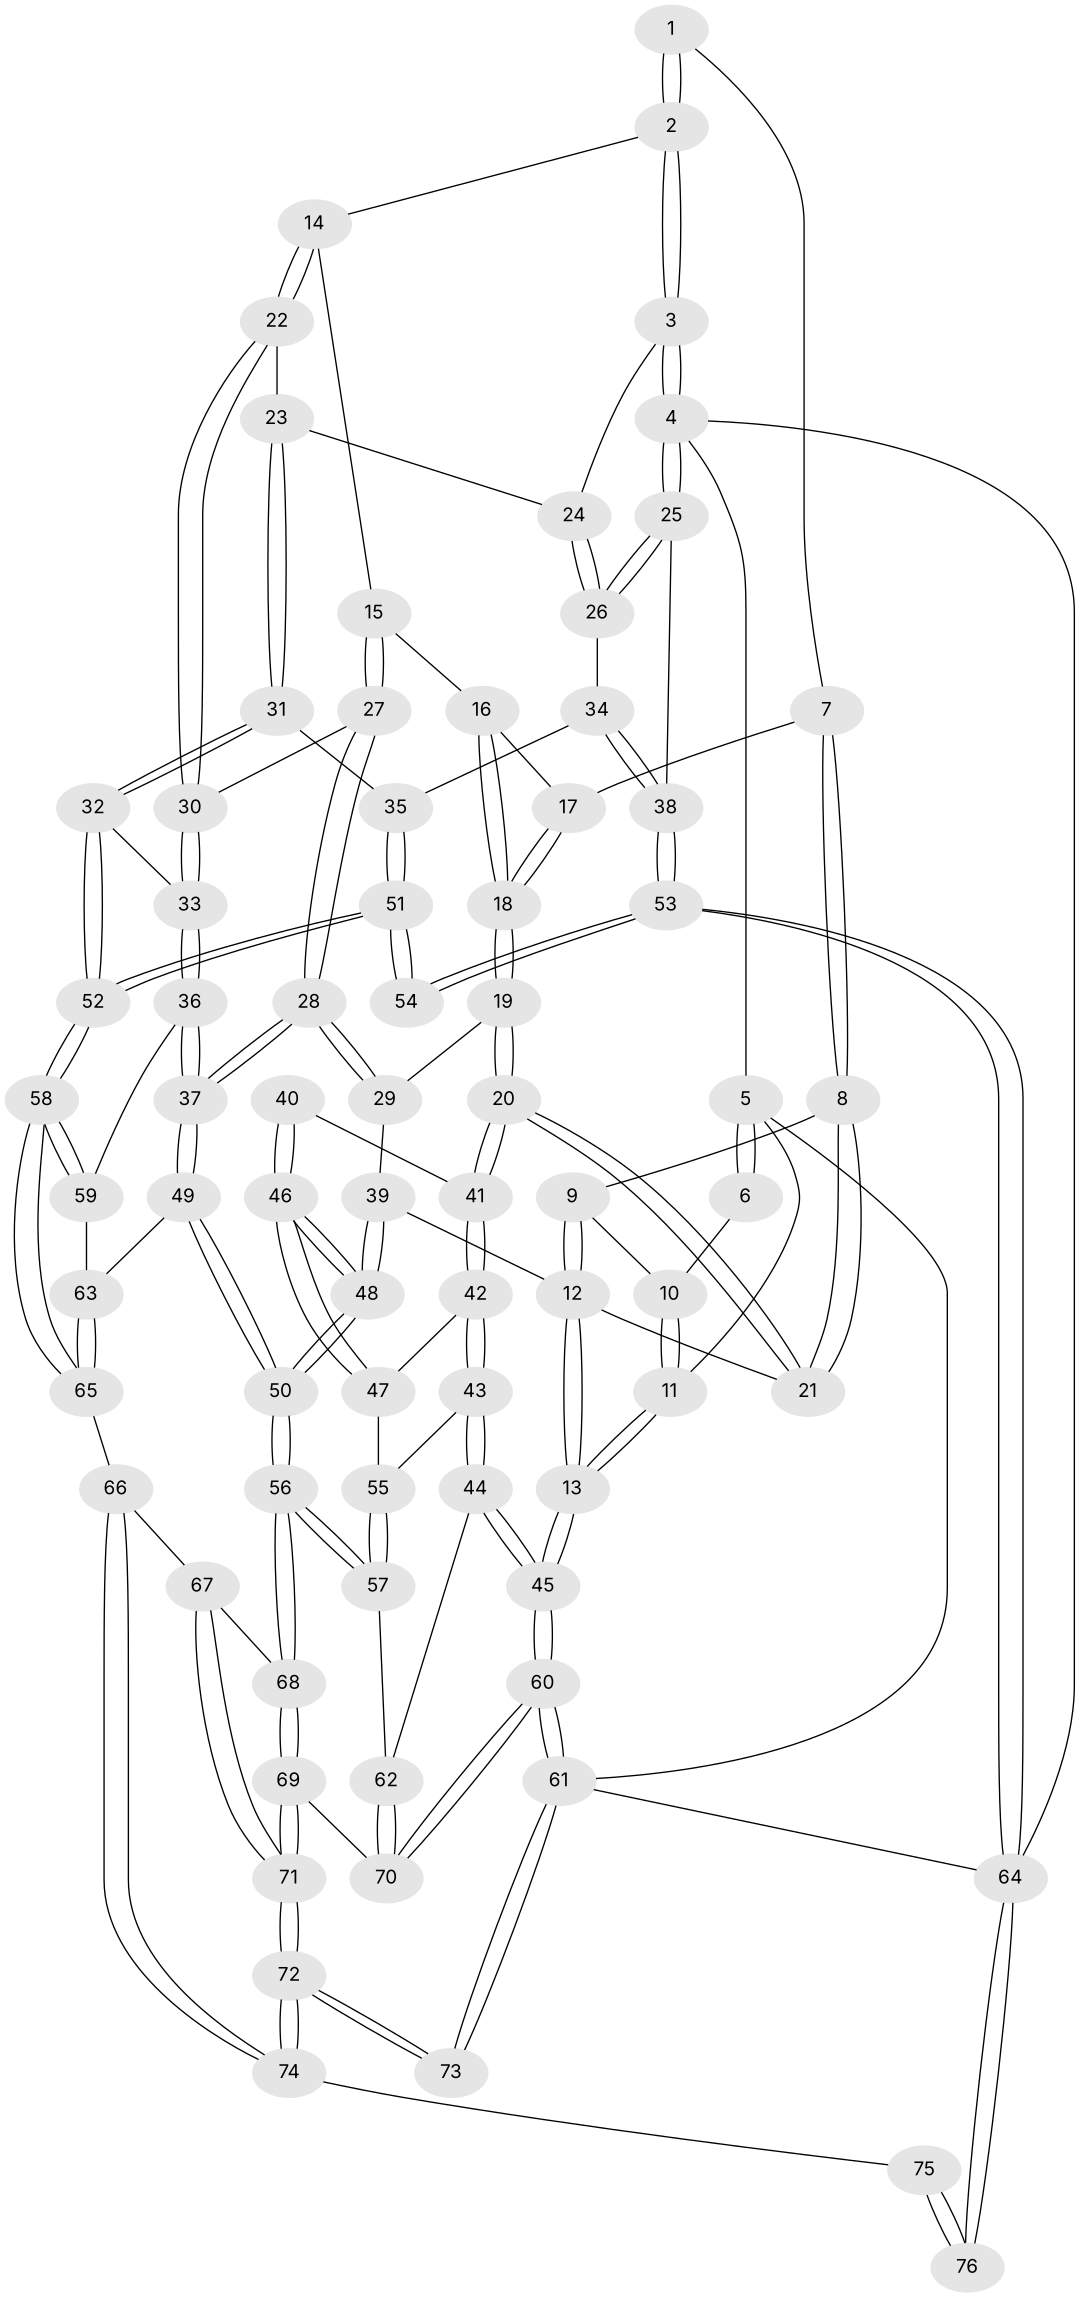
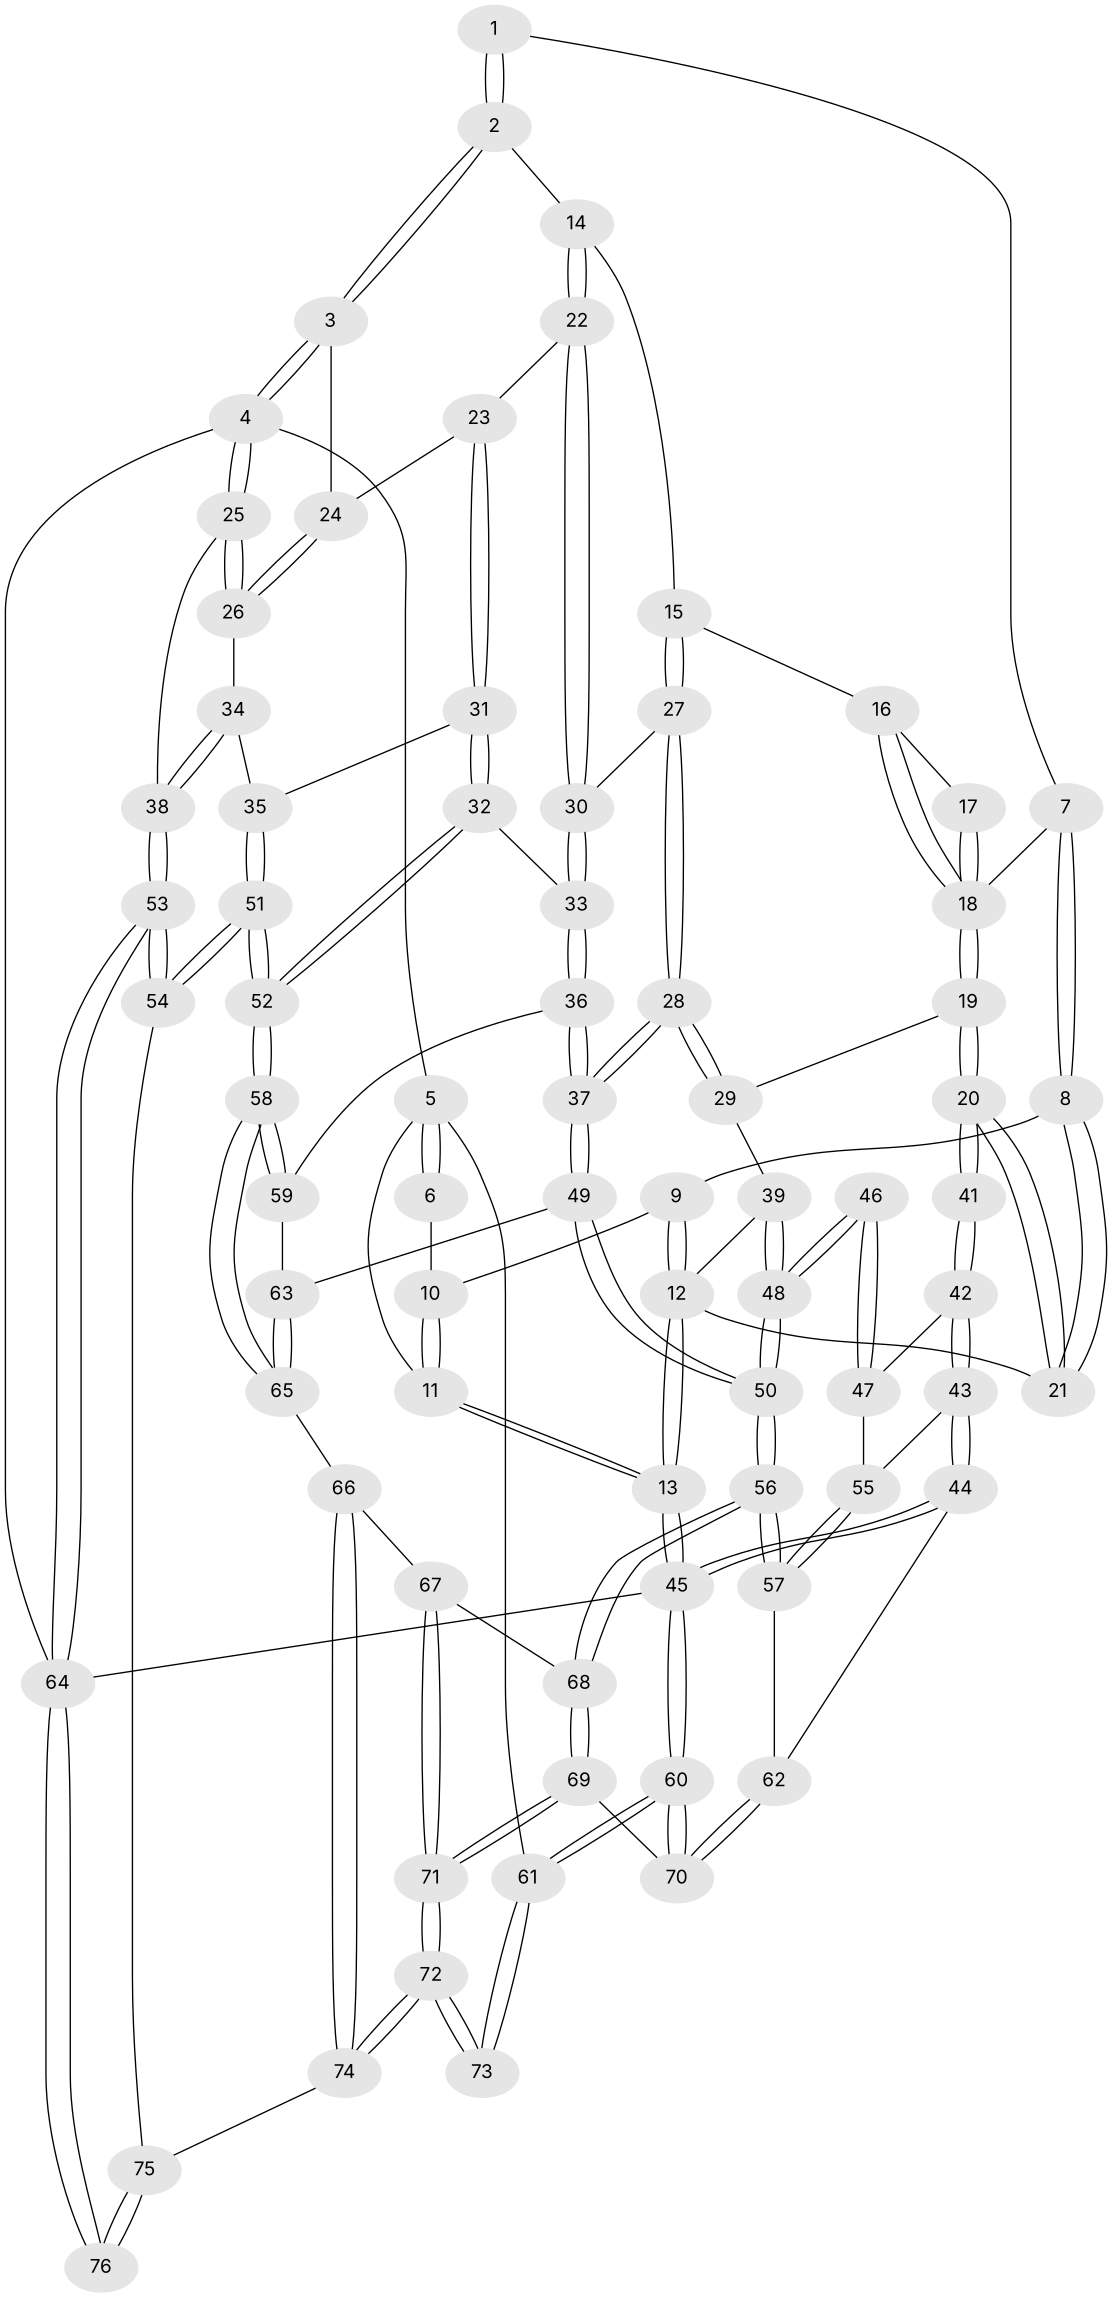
  graph {
    fontname=Inter
    node [color=gray90 fontname=Inter style=filled]
    edge [fontname=Inter]
    1
    2
    7
    3
    14
    8
    17
    4
    24
    15
    22
    5
    25
    64
    26
    6
    11
    61
    38
    76
    10
    13
    73
    9
    21
    18
    12
    45
    60
    16
    27
    23
    30
    28
    19
    20
    29
    41
    39
    42
    31
    33
    32
    35
    34
    53
    37
    49
    48
    36
    52
    51
    58
    59
    54
    63
    50
-   40
    46
    47
    43
    44
    55
    62
    57
    70
    56
    65
    68
    75
    69
    66
    67
    74
    71
    72
    1 -- 2
    1 -- 2
    1 -- 7
    2 -- 3
    2 -- 3
    2 -- 14
    7 -- 8
    7 -- 8
-   7 -- 17
+   7 -- 18
    3 -- 4
    3 -- 4
    3 -- 24
    14 -- 15
    14 -- 22
    14 -- 22
    8 -- 9
    8 -- 21
    8 -- 21
    17 -- 18
    17 -- 18
    4 -- 5
    4 -- 25
    4 -- 25
    4 -- 64
    24 -- 26
    24 -- 26
    15 -- 16
    15 -- 27
    15 -- 27
    22 -- 23
    22 -- 30
    22 -- 30
    5 -- 6
    5 -- 6
    5 -- 11
    5 -- 61
    25 -- 26
    25 -- 26
    25 -- 38
    64 -- 76
    64 -- 76
    26 -- 34
    6 -- 10
    11 -- 13
    11 -- 13
-   61 -- 64
+   45 -- 64
    61 -- 73
    61 -- 73
    38 -- 53
    38 -- 53
    10 -- 11
    10 -- 11
    13 -- 45
    13 -- 45
    9 -- 10
    9 -- 12
    9 -- 12
    18 -- 19
    18 -- 19
    12 -- 13
    12 -- 13
    12 -- 21
    45 -- 60
    45 -- 60
    60 -- 61
    60 -- 61
    60 -- 70
    60 -- 70
    16 -- 17
    16 -- 18
    16 -- 18
    27 -- 30
    27 -- 28
    27 -- 28
    23 -- 24
    23 -- 31
    23 -- 31
    30 -- 33
    30 -- 33
    28 -- 29
    28 -- 29
    28 -- 37
    28 -- 37
    19 -- 20
    19 -- 20
    19 -- 29
    20 -- 21
    20 -- 21
    20 -- 41
    20 -- 41
    29 -- 39
    41 -- 42
    41 -- 42
    39 -- 12
    39 -- 48
    39 -- 48
    42 -- 47
    42 -- 43
    42 -- 43
    31 -- 32
    31 -- 32
    31 -- 35
    33 -- 36
    33 -- 36
    32 -- 33
    32 -- 52
    32 -- 52
    35 -- 51
    35 -- 51
    34 -- 38
    34 -- 38
    34 -- 35
    53 -- 64
    53 -- 64
    53 -- 54
    53 -- 54
    37 -- 49
    37 -- 49
    49 -- 63
    49 -- 50
    49 -- 50
    48 -- 50
    48 -- 50
    36 -- 37
    36 -- 37
    36 -- 59
    52 -- 58
    52 -- 58
    51 -- 52
    51 -- 52
    51 -- 54
    51 -- 54
    58 -- 59
    58 -- 59
    58 -- 65
    58 -- 65
    59 -- 63
+   54 -- 75
    63 -- 65
    63 -- 65
    50 -- 56
    50 -- 56
-   40 -- 41
-   40 -- 46
-   40 -- 46
    46 -- 48
    46 -- 48
    46 -- 47
    46 -- 47
    47 -- 55
    43 -- 44
    43 -- 44
    43 -- 55
    44 -- 45
    44 -- 45
    44 -- 62
    55 -- 57
    55 -- 57
    62 -- 70
    62 -- 70
    57 -- 62
    56 -- 57
    56 -- 57
    56 -- 68
    56 -- 68
    65 -- 66
    68 -- 69
    68 -- 69
    75 -- 76
    75 -- 76
    69 -- 70
    69 -- 71
    69 -- 71
    66 -- 67
    66 -- 74
    66 -- 74
    67 -- 68
    67 -- 71
    67 -- 71
    74 -- 75
    71 -- 72
    71 -- 72
    72 -- 73
    72 -- 73
    72 -- 74
    72 -- 74
  }
